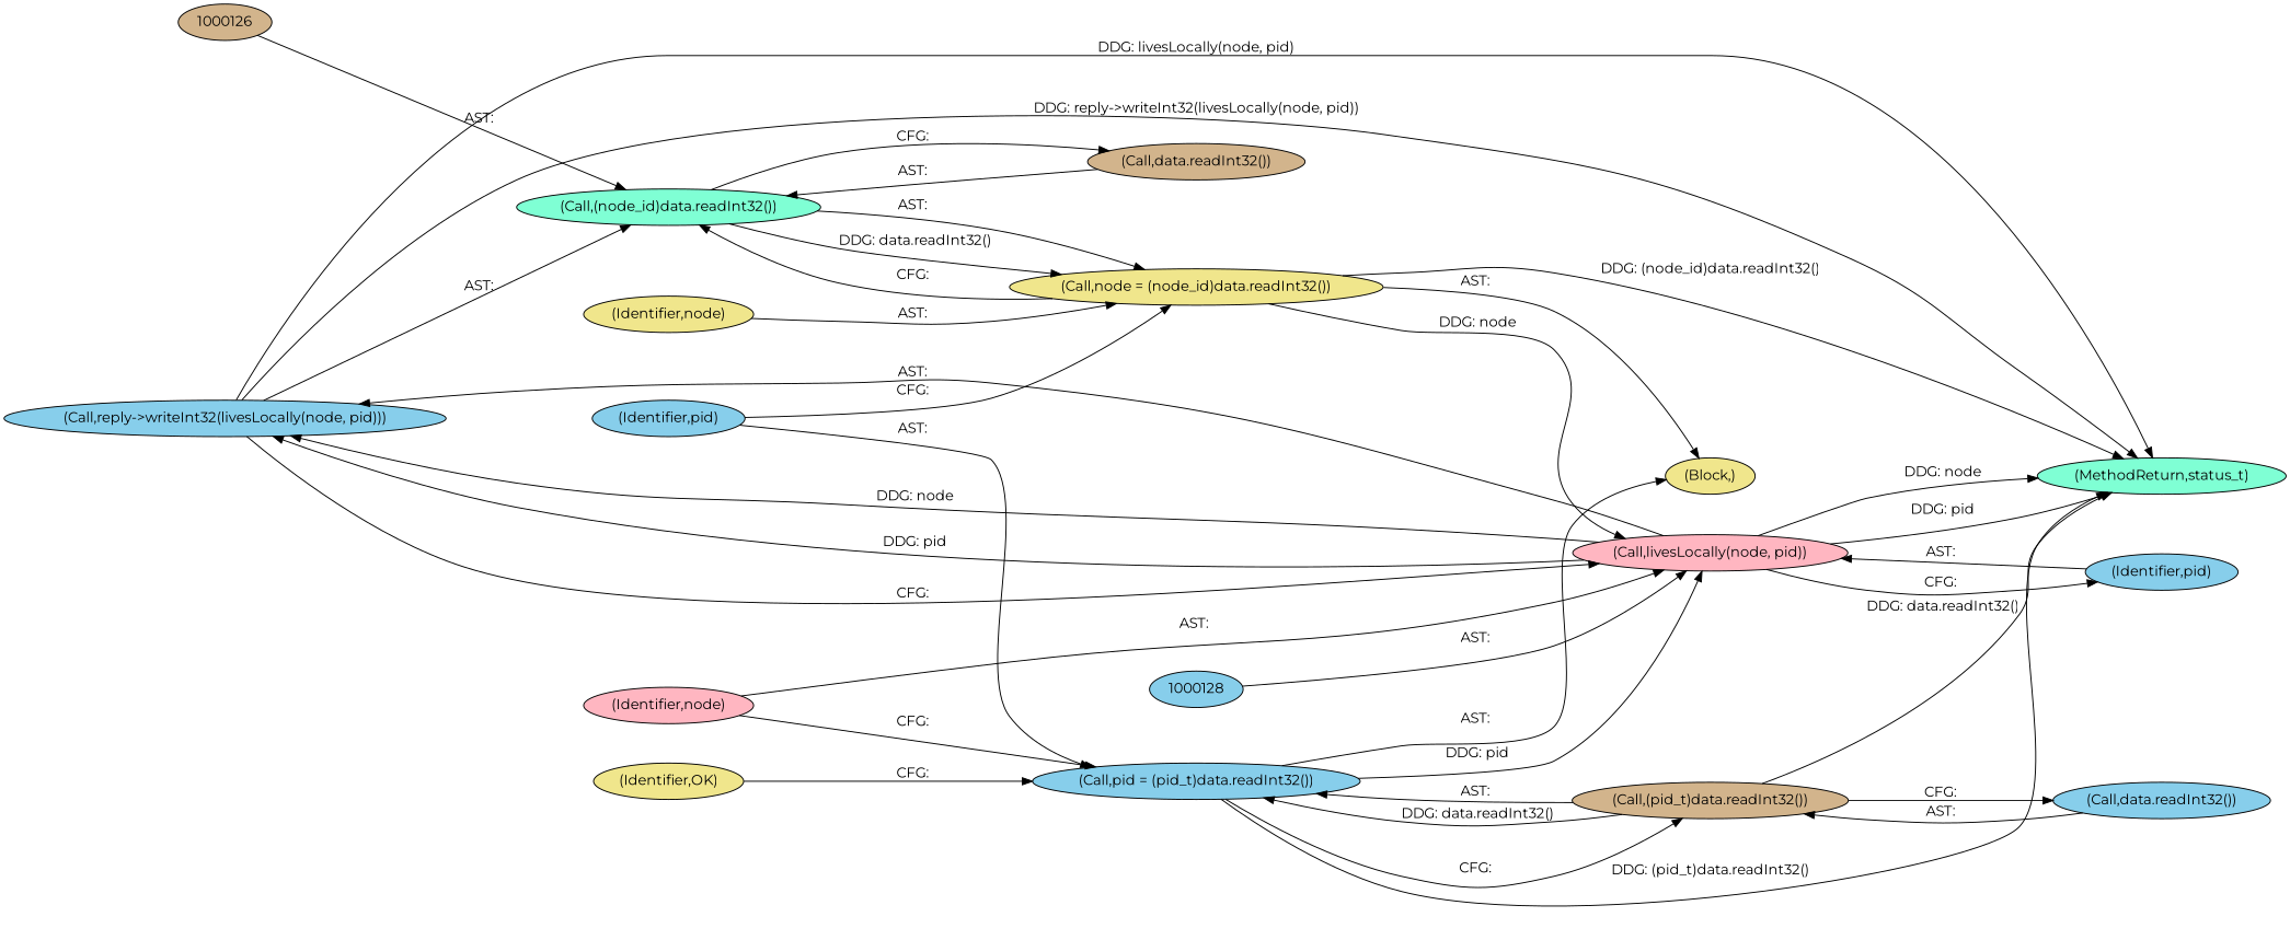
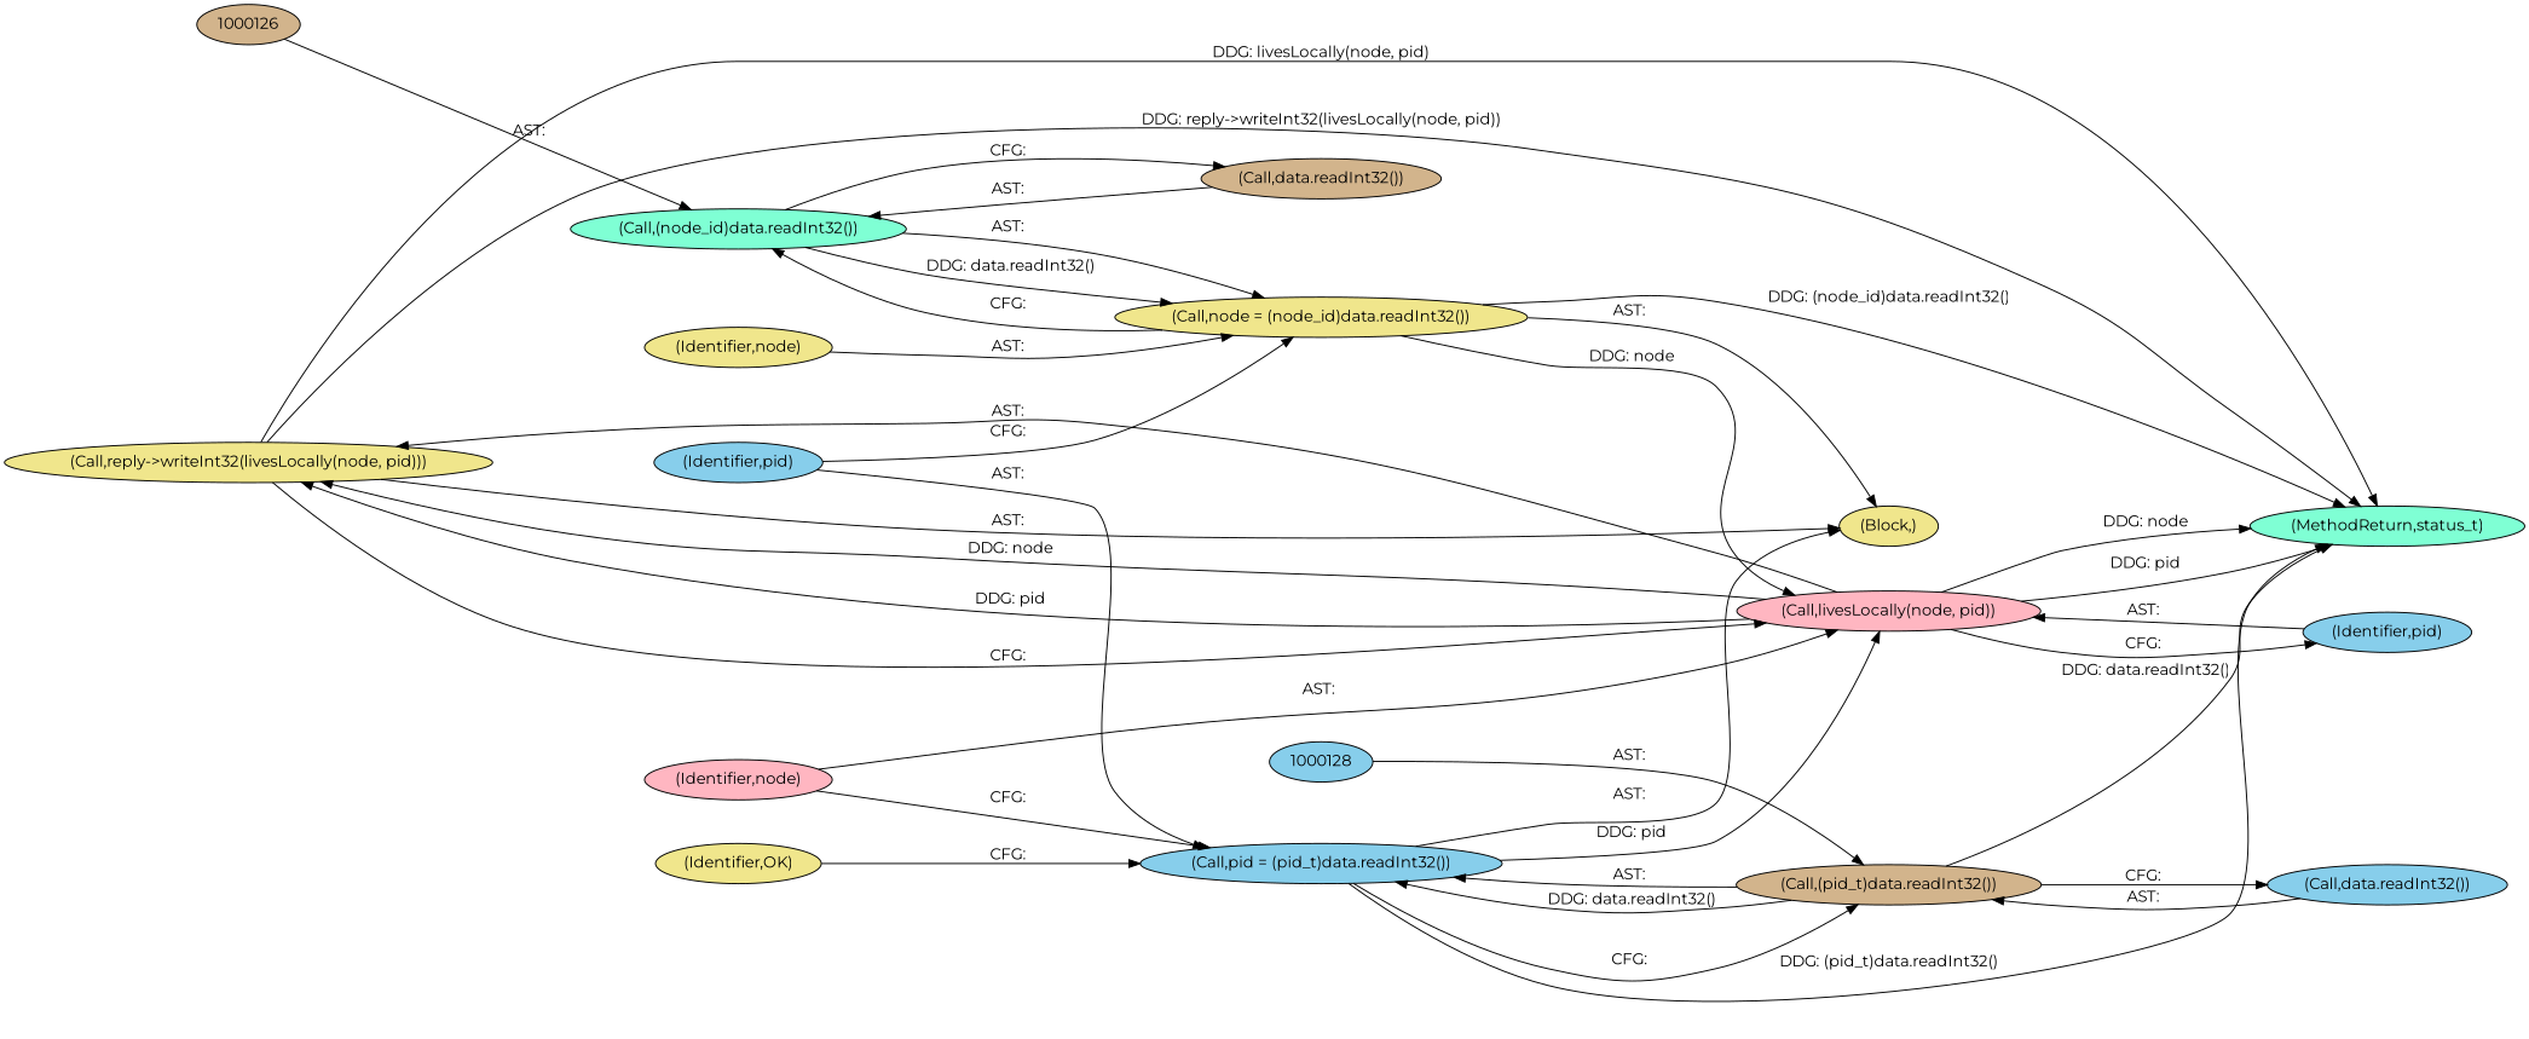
  digraph {
    fontname=Montserrat
    rankdir=LR
    node [fillcolor=skyblue fontname=Montserrat style=filled]
    edge [fontname=Montserrat]
-   n1 [label="(Call,reply->writeInt32(livesLocally(node, pid)))"]
+   n1 [fillcolor=khaki label="(Call,reply->writeInt32(livesLocally(node, pid)))"]
    n2 [fillcolor=lightpink label="(Call,livesLocally(node, pid))"]
    n3 [fillcolor=aquamarine label="(MethodReturn,status_t)"]
    n4 [fillcolor=khaki label="(Block,)"]
    n5 [label="(Identifier,pid)"]
    n6 [fillcolor=khaki label="(Call,node = (node_id)data.readInt32())"]
    n7 [fillcolor=aquamarine label="(Call,(node_id)data.readInt32())"]
    n8 [fillcolor=tan label="(Call,data.readInt32())"]
    n9 [label="(Call,pid = (pid_t)data.readInt32())"]
    n10 [fillcolor=tan label="(Call,(pid_t)data.readInt32())"]
    n11 [label="(Call,data.readInt32())"]
    n12 [fillcolor=khaki label="(Identifier,node)"]
    n13 [label="(Identifier,pid)"]
    n14 [fillcolor=lightpink label="(Identifier,node)"]
    n15 [fillcolor=khaki label="(Identifier,OK)"]
    n16 [fillcolor=tan label=1000126]
    1000128
    n1 -> n2 [label="CFG: "]
    n1 -> n3 [label="DDG: reply->writeInt32(livesLocally(node, pid))"]
    n1 -> n3 [label="DDG: livesLocally(node, pid)"]
-   n1 -> n7 [label="AST: "]
+   n1 -> n4 [label="AST: "]
    n2 -> n1 [label="AST: "]
    n2 -> n1 [label="DDG: node"]
    n2 -> n1 [label="DDG: pid"]
    n2 -> n3 [label="DDG: node"]
    n2 -> n3 [label="DDG: pid"]
    n2 -> n5 [label="CFG: "]
    n5 -> n2 [label="AST: "]
    n6 -> n2 [label="DDG: node"]
    n6 -> n3 [label="DDG: (node_id)data.readInt32()"]
    n6 -> n4 [label="AST: "]
    n6 -> n7 [label="CFG: "]
    n7 -> n6 [label="AST: "]
    n7 -> n6 [label="DDG: data.readInt32()"]
    n7 -> n8 [label="CFG: "]
    n8 -> n7 [label="AST: "]
    n9 -> n2 [label="DDG: pid"]
    n9 -> n3 [label="DDG: (pid_t)data.readInt32()"]
    n9 -> n4 [label="AST: "]
    n9 -> n10 [label="CFG: "]
    n10 -> n3 [label="DDG: data.readInt32()"]
    n10 -> n9 [label="AST: "]
    n10 -> n9 [label="DDG: data.readInt32()"]
    n10 -> n11 [label="CFG: "]
    n11 -> n10 [label="AST: "]
    n12 -> n6 [label="AST: "]
    n13 -> n6 [label="CFG: "]
    n13 -> n9 [label="AST: "]
    n14 -> n2 [label="AST: "]
    n14 -> n9 [label="CFG: "]
    n15 -> n9 [label="CFG: "]
    n16 -> n7 [label="AST: "]
-   1000128 -> n2 [label="AST: "]
+   1000128 -> n10 [label="AST: "]
  }
